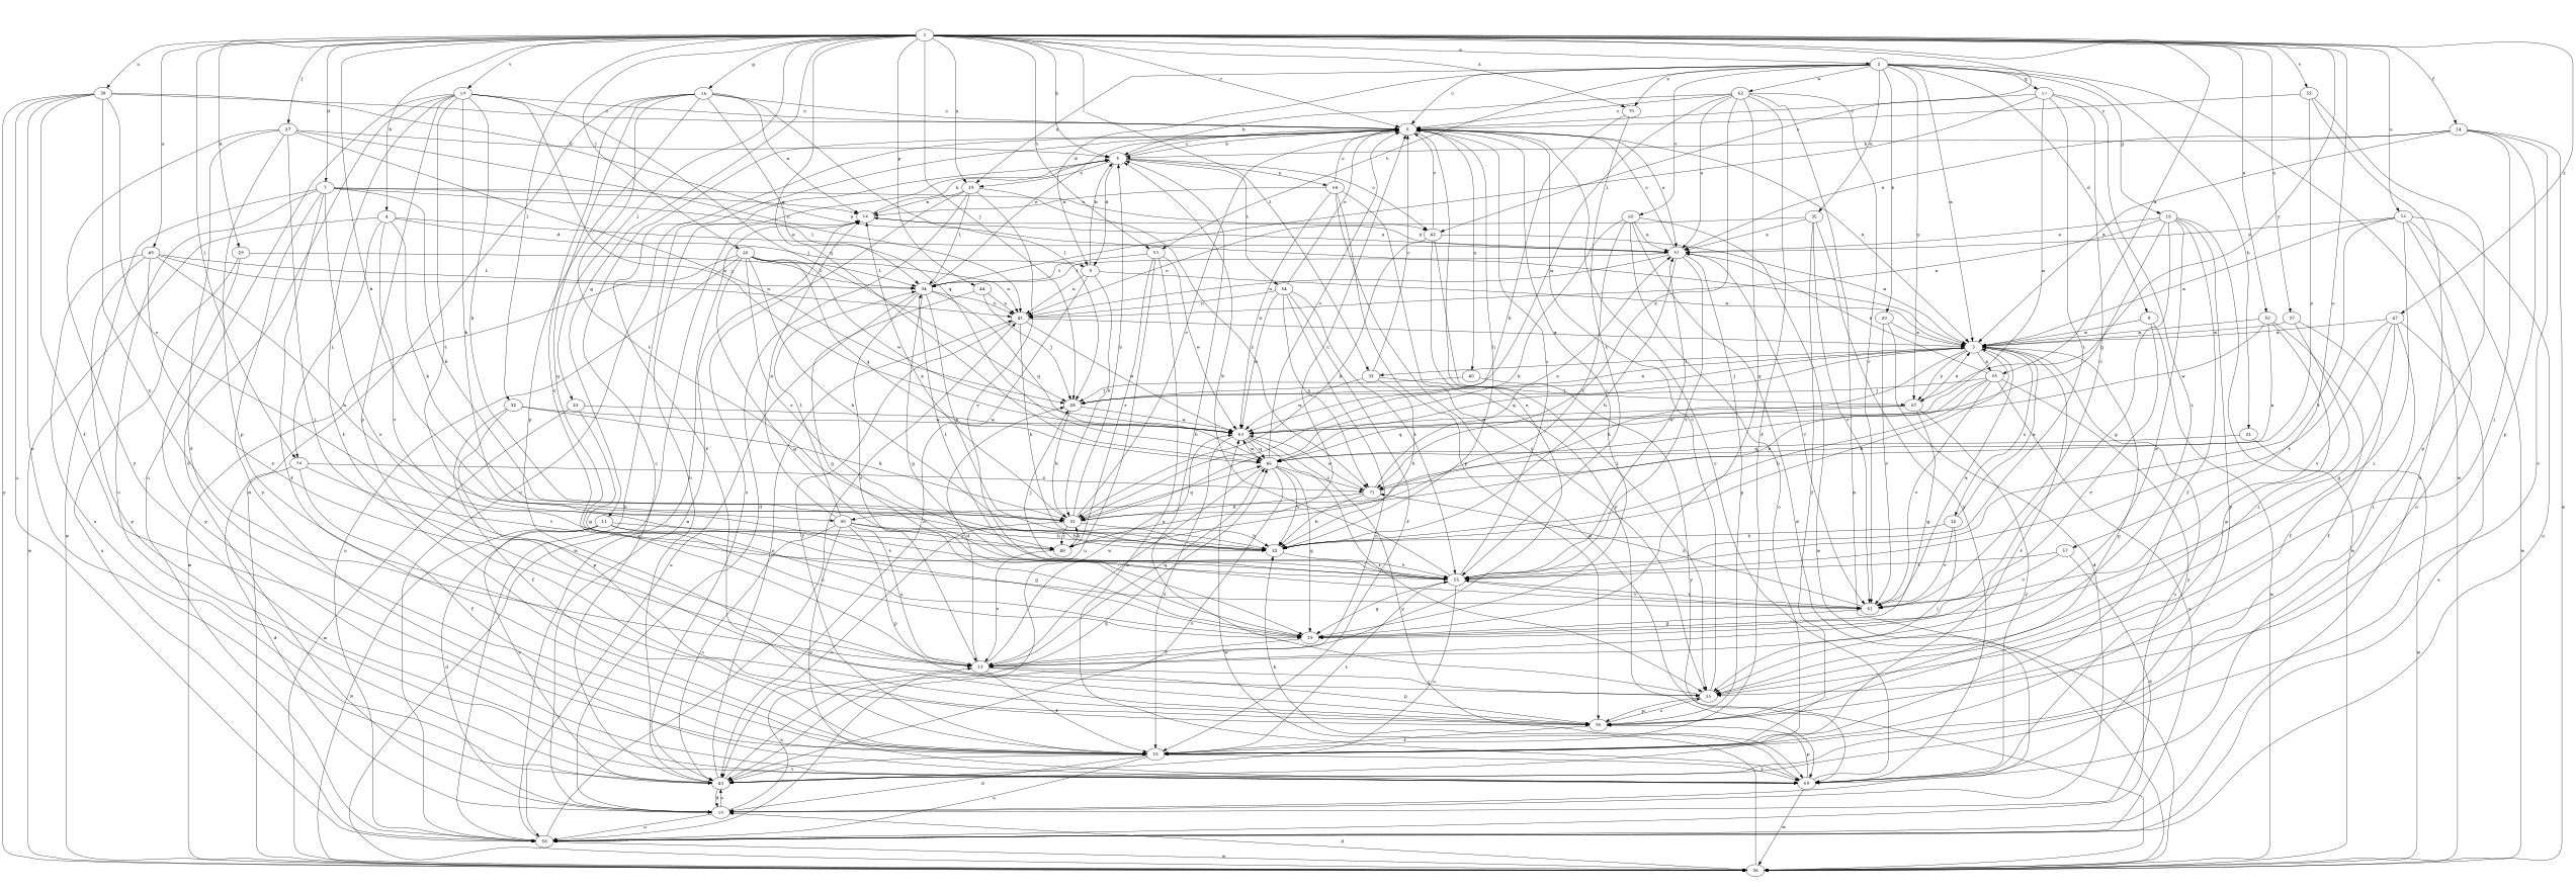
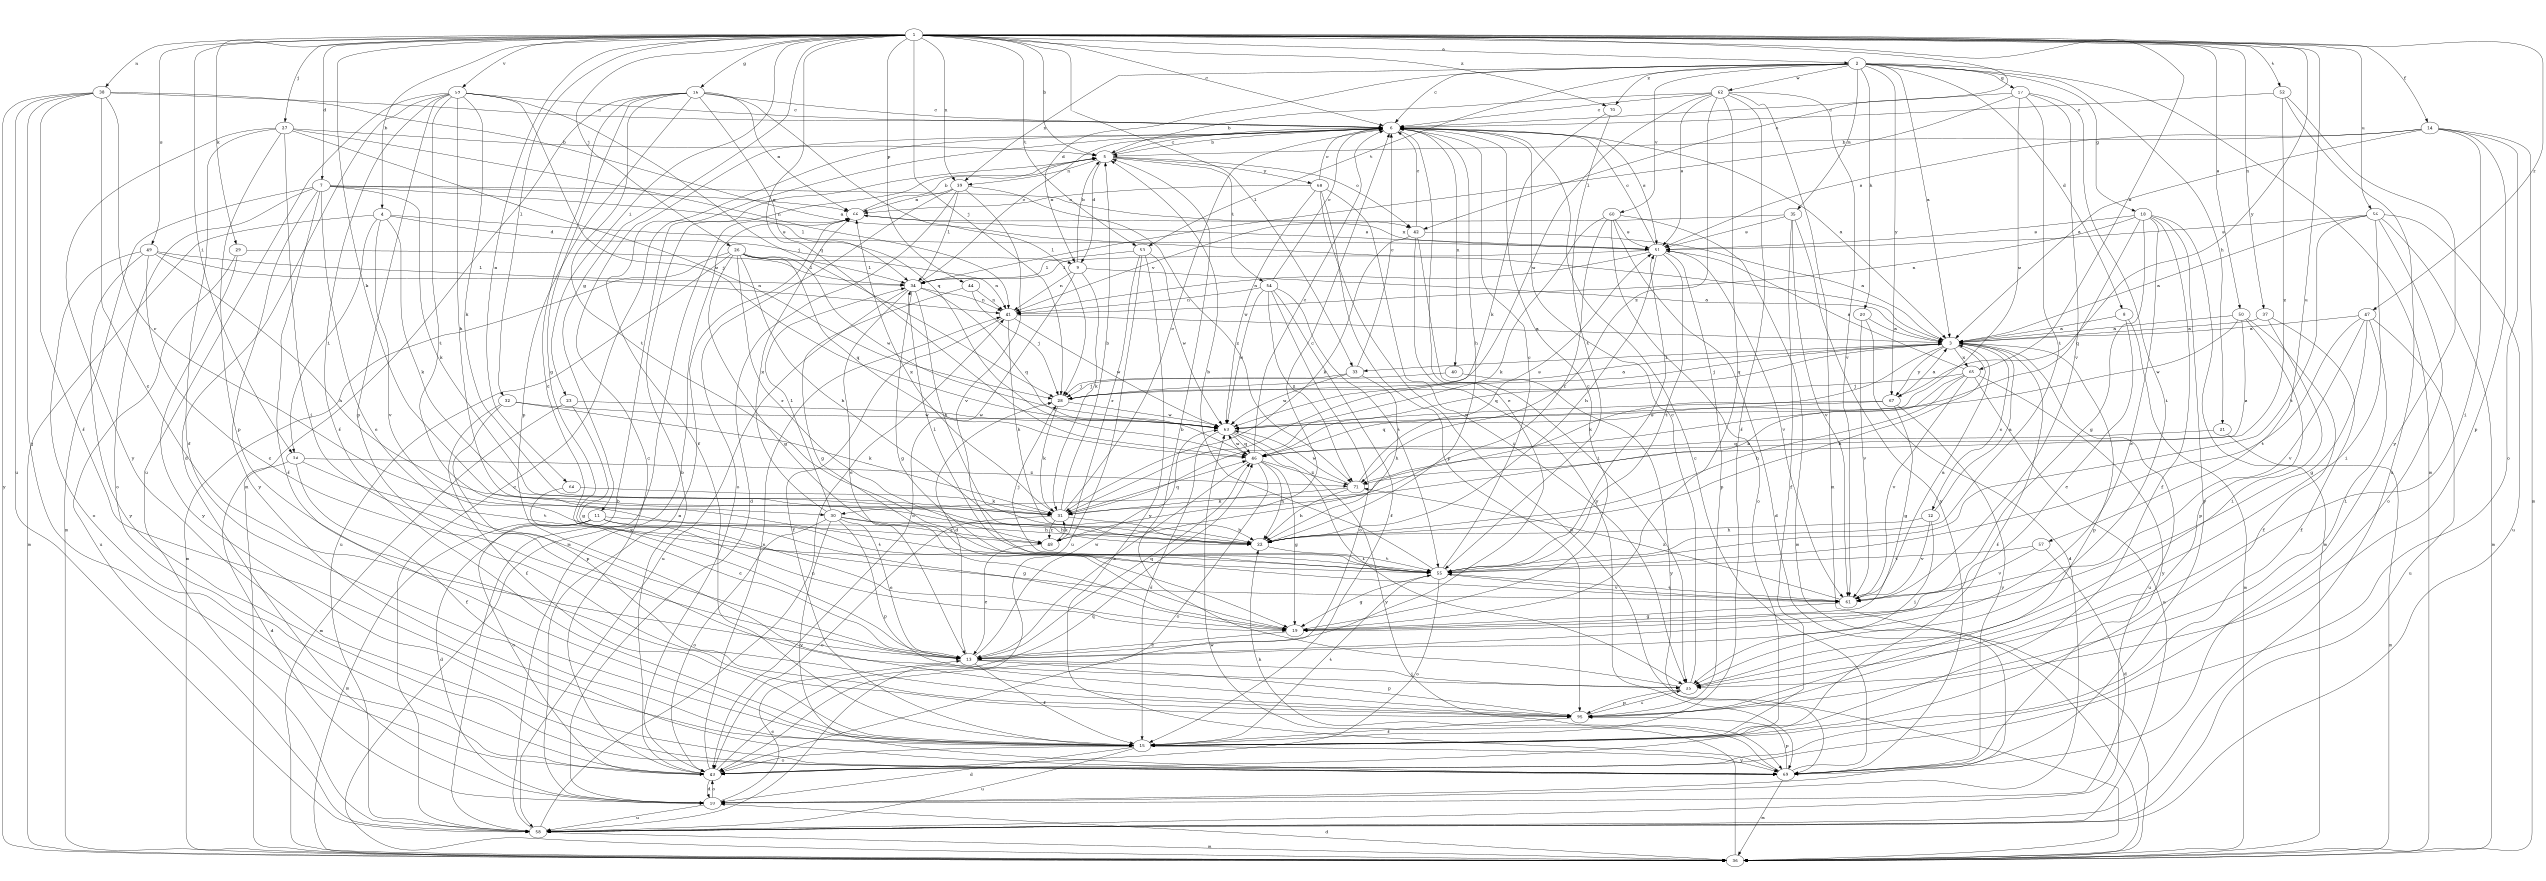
  strict digraph {
    fontname="Courier Prime"
    node [fontname="Courier Prime"]
    edge [fontname="Courier Prime"]
    1
    2
    6
    14
    28
    37
    38
    42
    47
    50
    56
    67
    4
    5
    27
    16
    33
    46
    52
    59
    7
    11
    24
    39
    57
    30
    49
+   64
    32
    23
    26
    44
    65
    29
    70
    53
    3
    8
    9
    20
    62
    17
    36
    60
    18
    35
    21
    15
    22
    51
    13
    40
    n53 [label=95]
    43
    25
    31
    63
    58
    48
    69
    61
    55
    19
    71
    54
    68
    41
    66
    10
    34
    12
    1 -> 2 [label=a]
    1 -> 6 [label=c]
    1 -> 14 [label=f]
    1 -> 28 [label=j]
    1 -> 37 [label=n]
    1 -> 38 [label=n]
    1 -> 42 [label=o]
    1 -> 47 [label=r]
    1 -> 50 [label=s]
    1 -> 56 [label=u]
    1 -> 67 [label=y]
    1 -> 4 [label=b]
    1 -> 5 [label=b]
    1 -> 27 [label=j]
    1 -> 16 [label=g]
    1 -> 33 [label=l]
    1 -> 46 [label=q]
    1 -> 52 [label=t]
    1 -> 59 [label=v]
    1 -> 7 [label=d]
    1 -> 11 [label=g]
    1 -> 24 [label=i]
    1 -> 39 [label=n]
    1 -> 57 [label=u]
    1 -> 30 [label=k]
    1 -> 49 [label=s]
+   1 -> 64 [label=x]
    1 -> 32 [label=l]
    1 -> 23 [label=i]
    1 -> 26 [label=j]
    1 -> 44 [label=p]
    1 -> 65 [label=x]
    1 -> 29 [label=k]
    1 -> 70 [label=z]
    1 -> 53 [label=t]
    2 -> 6 [label=c]
    2 -> 67 [label=y]
    2 -> 39 [label=n]
    2 -> 70 [label=z]
    2 -> 53 [label=t]
    2 -> 3 [label=a]
    2 -> 8 [label=d]
    2 -> 9 [label=d]
    2 -> 20 [label=h]
    2 -> 62 [label=w]
    2 -> 17 [label=g]
    2 -> 36 [label=m]
    2 -> 60 [label=v]
    2 -> 18 [label=g]
    2 -> 35 [label=m]
    2 -> 21 [label=h]
    6 -> 5 [label=b]
    6 -> 3 [label=a]
    6 -> 15 [label=f]
    6 -> 22 [label=h]
    6 -> 51 [label=s]
    6 -> 13 [label=e]
    6 -> 40 [label=n]
    14 -> 5 [label=b]
    14 -> 3 [label=a]
    14 -> 36 [label=m]
    14 -> 51 [label=s]
    14 -> n53 [label=p]
    14 -> 43 [label=o]
    14 -> 25 [label=i]
    28 -> 3 [label=a]
    28 -> 31 [label=k]
    28 -> 63 [label=w]
    37 -> 3 [label=a]
    37 -> 15 [label=f]
    37 -> 25 [label=i]
    38 -> 6 [label=c]
    38 -> 3 [label=a]
    38 -> 36 [label=y]
    38 -> 15 [label=f]
    38 -> 13 [label=e]
-   38 -> 43 [label=o]
+   38 -> 43 [label=j]
    38 -> 58 [label=u]
    38 -> 48 [label=r]
    42 -> 6 [label=c]
    42 -> 3 [label=a]
    42 -> 25 [label=i]
    42 -> 31 [label=k]
    42 -> 69 [label=y]
    47 -> 3 [label=a]
    47 -> 25 [label=i]
    47 -> 58 [label=u]
    47 -> 61 [label=v]
    47 -> 55 [label=t]
    47 -> 19 [label=g]
    50 -> 3 [label=a]
    50 -> 15 [label=f]
    50 -> n53 [label=p]
    50 -> 63 [label=w]
    50 -> 71 [label=z]
    56 -> 3 [label=a]
    56 -> 36 [label=m]
    56 -> 51 [label=s]
    56 -> 43 [label=o]
    56 -> 25 [label=i]
    56 -> 58 [label=u]
    56 -> 55 [label=t]
    67 -> 46 [label=q]
    67 -> 3 [label=a]
    67 -> 63 [label=w]
    67 -> 69 [label=y]
    67 -> 19 [label=g]
    4 -> 24 [label=i]
    4 -> 9 [label=d]
    4 -> 36 [label=m]
    4 -> 51 [label=s]
    4 -> 31 [label=k]
    4 -> 61 [label=v]
    5 -> 6 [label=c]
    5 -> 42 [label=o]
    5 -> 39 [label=n]
    5 -> 9 [label=d]
    5 -> 54 [label=t]
    5 -> 68 [label=y]
    27 -> 28 [label=j]
    27 -> 5 [label=b]
    27 -> 15 [label=f]
    27 -> n53 [label=p]
    27 -> 25 [label=i]
    27 -> 69 [label=y]
    27 -> 41 [label=n]
    16 -> 6 [label=c]
    16 -> 28 [label=l]
    16 -> 46 [label=q]
    16 -> 36 [label=m]
    16 -> 13 [label=e]
    16 -> n53 [label=p]
    16 -> 55 [label=t]
    16 -> 19 [label=g]
    16 -> 66 [label=x]
    33 -> 6 [label=c]
-   33 -> 67 [label=j]
+   33 -> 28 [label=j]
    33 -> 22 [label=h]
    33 -> 63 [label=w]
    46 -> 6 [label=c]
    46 -> 22 [label=h]
    46 -> 13 [label=e]
    46 -> 43 [label=o]
    46 -> 63 [label=w]
    46 -> 19 [label=g]
    46 -> 71 [label=z]
    52 -> 6 [label=c]
    52 -> 58 [label=u]
    52 -> 69 [label=y]
    52 -> 71 [label=z]
    59 -> 6 [label=c]
    59 -> 28 [label=j]
    59 -> 15 [label=f]
    59 -> 22 [label=h]
    59 -> n53 [label=p]
    59 -> 31 [label=k]
    59 -> 63 [label=w]
    59 -> 58 [label=u]
    59 -> 55 [label=t]
    59 -> 10 [label=d]
    7 -> 42 [label=o]
    7 -> 36 [label=m]
    7 -> 15 [label=f]
    7 -> 13 [label=e]
    7 -> 43 [label=o]
    7 -> 31 [label=k]
    7 -> 69 [label=y]
    7 -> 66 [label=x]
    7 -> 34 [label=l]
    11 -> 36 [label=m]
    11 -> 22 [label=h]
    11 -> 43 [label=o]
    11 -> 55 [label=t]
    11 -> 19 [label=g]
    11 -> 10 [label=d]
    24 -> 15 [label=f]
    24 -> 55 [label=t]
    24 -> 71 [label=z]
    24 -> 10 [label=d]
    39 -> 43 [label=o]
    39 -> 61 [label=v]
    39 -> 71 [label=z]
    39 -> 66 [label=x]
    39 -> 10 [label=d]
    39 -> 34 [label=l]
    57 -> 61 [label=v]
    57 -> 55 [label=t]
    57 -> 10 [label=d]
    30 -> 22 [label=h]
    30 -> 13 [label=e]
    30 -> n53 [label=p]
    30 -> 43 [label=o]
    30 -> 48 [label=r]
    30 -> 69 [label=y]
    30 -> 66 [label=x]
    30 -> 34 [label=l]
    49 -> 22 [label=h]
    49 -> 13 [label=e]
    49 -> 43 [label=o]
    49 -> 69 [label=y]
    49 -> 41 [label=n]
    49 -> 34 [label=l]
+   64 -> 13 [label=e]
+   64 -> 31 [label=k]
    32 -> 15 [label=f]
    32 -> n53 [label=p]
    32 -> 31 [label=k]
    32 -> 63 [label=w]
    23 -> 36 [label=m]
    23 -> 63 [label=w]
    23 -> 19 [label=g]
    26 -> 46 [label=q]
    26 -> 36 [label=m]
    26 -> 22 [label=h]
    26 -> 63 [label=w]
    26 -> 58 [label=u]
    26 -> 48 [label=r]
    26 -> 19 [label=g]
    26 -> 41 [label=n]
    26 -> 34 [label=l]
    44 -> 28 [label=j]
    44 -> 19 [label=g]
    44 -> 41 [label=n]
    65 -> 28 [label=j]
    65 -> 22 [label=h]
    65 -> 51 [label=s]
    65 -> 31 [label=k]
    65 -> 58 [label=u]
    65 -> 69 [label=y]
    65 -> 61 [label=v]
    29 -> 58 [label=u]
    29 -> 69 [label=y]
    29 -> 34 [label=l]
    70 -> 31 [label=k]
    70 -> 55 [label=t]
    53 -> 63 [label=w]
    53 -> 58 [label=u]
    53 -> 48 [label=r]
    53 -> 69 [label=y]
    53 -> 34 [label=l]
    3 -> 28 [label=j]
    3 -> 67 [label=y]
    3 -> 33 [label=l]
    3 -> 46 [label=q]
    3 -> 30 [label=k]
    3 -> 65 [label=x]
    3 -> 15 [label=f]
    3 -> 22 [label=h]
    3 -> n53 [label=p]
    3 -> 58 [label=u]
    3 -> 12 [label=e]
    8 -> 3 [label=a]
    8 -> 36 [label=m]
    8 -> 13 [label=e]
    9 -> 5 [label=b]
    9 -> 3 [label=a]
    9 -> 43 [label=o]
    9 -> 31 [label=k]
    9 -> 41 [label=n]
    20 -> 3 [label=a]
    20 -> 61 [label=v]
    20 -> 10 [label=d]
    62 -> 6 [label=c]
    62 -> 5 [label=b]
    62 -> 36 [label=m]
    62 -> 15 [label=f]
    62 -> 51 [label=s]
    62 -> 63 [label=w]
    62 -> 61 [label=v]
    62 -> 19 [label=q]
    62 -> 71 [label=z]
    17 -> 6 [label=c]
    17 -> 25 [label=i]
    17 -> 63 [label=w]
    17 -> 61 [label=v]
    17 -> 55 [label=t]
    17 -> 34 [label=l]
    36 -> 63 [label=w]
    36 -> 10 [label=d]
    60 -> 36 [label=m]
    60 -> 51 [label=s]
    60 -> 43 [label=o]
    60 -> 31 [label=k]
    60 -> 48 [label=r]
    60 -> 10 [label=d]
    18 -> 46 [label=q]
    18 -> 36 [label=m]
    18 -> 15 [label=f]
    18 -> 51 [label=s]
    18 -> 13 [label=e]
    18 -> 69 [label=y]
    18 -> 19 [label=g]
    18 -> 41 [label=n]
    35 -> 15 [label=f]
    35 -> 51 [label=s]
    35 -> 69 [label=y]
    35 -> 61 [label=v]
    35 -> 41 [label=v]
    21 -> 46 [label=q]
    21 -> 36 [label=m]
    15 -> 43 [label=o]
    15 -> 58 [label=u]
    15 -> 69 [label=y]
    15 -> 55 [label=t]
    15 -> 10 [label=d]
    22 -> 55 [label=t]
    51 -> 6 [label=c]
    51 -> 22 [label=h]
    51 -> n53 [label=p]
    51 -> 61 [label=v]
    51 -> 55 [label=t]
    51 -> 41 [label=n]
    51 -> 66 [label=x]
    51 -> 34 [label=l]
    13 -> 28 [label=d]
    13 -> 46 [label=q]
    13 -> 15 [label=f]
    13 -> n53 [label=p]
    13 -> 25 [label=i]
    13 -> 63 [label=w]
    40 -> 28 [label=j]
    40 -> 69 [label=y]
    n53 -> 15 [label=f]
    n53 -> 25 [label=i]
    43 -> 6 [label=c]
    43 -> 5 [label=b]
    43 -> 46 [label=q]
    43 -> 41 [label=n]
    43 -> 10 [label=d]
    25 -> 6 [label=c]
    25 -> 5 [label=b]
    25 -> n53 [label=p]
    31 -> 6 [label=c]
    31 -> 5 [label=b]
    31 -> 46 [label=q]
    31 -> 22 [label=h]
    31 -> 43 [label=o]
    31 -> 48 [label=r]
    31 -> 66 [label=x]
    63 -> 46 [label=q]
    63 -> 15 [label=f]
    63 -> 25 [label=i]
    63 -> 69 [label=y]
    58 -> 6 [label=c]
    58 -> 5 [label=b]
    58 -> 36 [label=m]
    58 -> 41 [label=n]
    58 -> 66 [label=x]
    48 -> 6 [label=c]
    48 -> 13 [label=e]
    48 -> 31 [label=k]
    69 -> 6 [label=c]
    69 -> 36 [label=m]
    69 -> 22 [label=h]
    69 -> n53 [label=p]
    61 -> 3 [label=a]
    61 -> 55 [label=t]
    61 -> 19 [label=g]
    61 -> 71 [label=z]
    55 -> 6 [label=c]
    55 -> 28 [label=j]
    55 -> 5 [label=b]
    55 -> 51 [label=s]
    55 -> 43 [label=o]
    55 -> 61 [label=v]
    55 -> 19 [label=g]
    55 -> 34 [label=l]
    19 -> 6 [label=c]
    19 -> 13 [label=e]
    71 -> 22 [label=h]
    71 -> 51 [label=s]
    71 -> 31 [label=k]
    71 -> 63 [label=w]
    54 -> 6 [label=c]
    54 -> 15 [label=f]
    54 -> 43 [label=o]
    54 -> 63 [label=w]
    54 -> 55 [label=t]
    54 -> 71 [label=z]
    54 -> 41 [label=n]
    68 -> 6 [label=c]
    68 -> 36 [label=m]
    68 -> n53 [label=p]
    68 -> 25 [label=i]
    68 -> 63 [label=w]
    68 -> 66 [label=x]
    41 -> 3 [label=a]
    41 -> 15 [label=f]
    41 -> 22 [label=h]
    41 -> 63 [label=w]
    66 -> 5 [label=b]
    66 -> 36 [label=m]
    66 -> 51 [label=s]
    10 -> 13 [label=e]
    10 -> 43 [label=o]
    10 -> 58 [label=u]
    10 -> 66 [label=x]
    34 -> 6 [label=c]
    34 -> 46 [label=q]
    34 -> 22 [label=h]
    34 -> 13 [label=e]
    34 -> 58 [label=u]
    34 -> 19 [label=g]
    34 -> 41 [label=n]
    12 -> 3 [label=a]
    12 -> 22 [label=h]
    12 -> 25 [label=i]
    12 -> 61 [label=v]
  }
